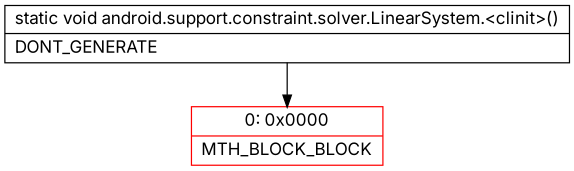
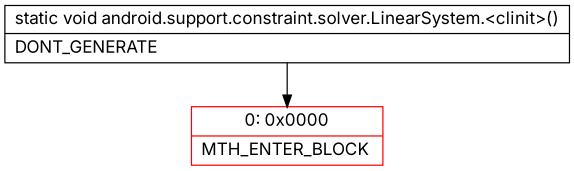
  digraph {
    fontname=Inter
    node [shape=record fontname=Inter]
-   n1 [color=red label="{0\:\ 0x0000|MTH_BLOCK_BLOCK\l}"]
+   n1 [color=red label="{0\:\ 0x0000|MTH_ENTER_BLOCK\l}"]
    n2 [label="{static void android.support.constraint.solver.LinearSystem.\<clinit\>()  | DONT_GENERATE\l}"]
    subgraph cluster_1 {
      label="R(0)"
    }
    n2 -> n1 [fontname=Inter]
  }
